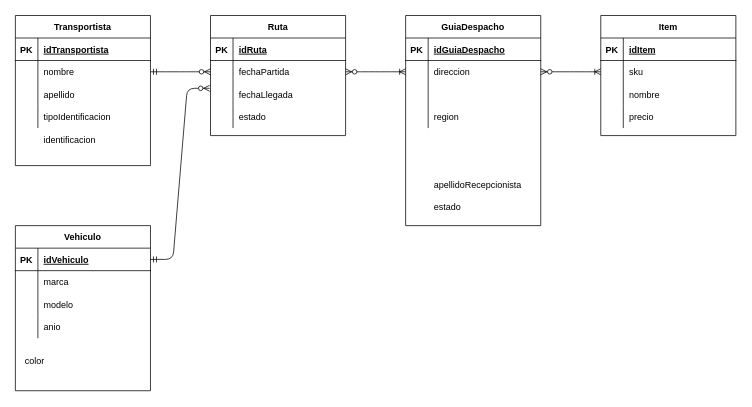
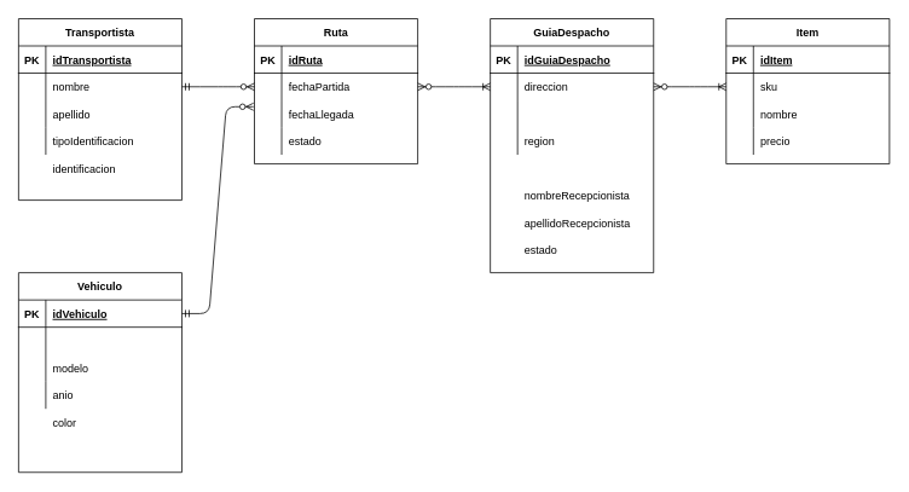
  <mxCell id="0" />
  <mxCell id="1" parent="0" />
  <mxCell id="2" value="Transportista" style="shape=table;startSize=30;container=1;collapsible=1;childLayout=tableLayout;fixedRows=1;rowLines=0;fontStyle=1;align=center;resizeLast=1;" vertex="1" parent="1"><mxGeometry x="20" y="20" width="180" height="200" as="geometry" /></mxCell>
  <mxCell id="3" value="" style="shape=partialRectangle;collapsible=0;dropTarget=0;pointerEvents=0;fillColor=none;top=0;left=0;bottom=1;right=0;points=[[0,0.5],[1,0.5]];portConstraint=eastwest;" vertex="1" parent="2"><mxGeometry y="30" width="180" height="30" as="geometry" /></mxCell>
  <mxCell id="4" value="PK" style="shape=partialRectangle;connectable=0;fillColor=none;top=0;left=0;bottom=0;right=0;fontStyle=1;overflow=hidden;" vertex="1" parent="3"><mxGeometry width="30" height="30" as="geometry" /></mxCell>
  <mxCell id="5" value="idTransportista" style="shape=partialRectangle;connectable=0;fillColor=none;top=0;left=0;bottom=0;right=0;align=left;spacingLeft=6;fontStyle=5;overflow=hidden;" vertex="1" parent="3"><mxGeometry x="30" width="150" height="30" as="geometry" /></mxCell>
  <mxCell id="6" value="" style="shape=partialRectangle;collapsible=0;dropTarget=0;pointerEvents=0;fillColor=none;top=0;left=0;bottom=0;right=0;points=[[0,0.5],[1,0.5]];portConstraint=eastwest;" vertex="1" parent="2"><mxGeometry y="60" width="180" height="30" as="geometry" /></mxCell>
  <mxCell id="7" value="" style="shape=partialRectangle;connectable=0;fillColor=none;top=0;left=0;bottom=0;right=0;editable=1;overflow=hidden;" vertex="1" parent="6"><mxGeometry width="30" height="30" as="geometry" /></mxCell>
  <mxCell id="8" value="nombre" style="shape=partialRectangle;connectable=0;fillColor=none;top=0;left=0;bottom=0;right=0;align=left;spacingLeft=6;overflow=hidden;" vertex="1" parent="6"><mxGeometry x="30" width="150" height="30" as="geometry" /></mxCell>
  <mxCell id="9" value="" style="shape=partialRectangle;collapsible=0;dropTarget=0;pointerEvents=0;fillColor=none;top=0;left=0;bottom=0;right=0;points=[[0,0.5],[1,0.5]];portConstraint=eastwest;" vertex="1" parent="2"><mxGeometry y="90" width="180" height="30" as="geometry" /></mxCell>
  <mxCell id="10" value="" style="shape=partialRectangle;connectable=0;fillColor=none;top=0;left=0;bottom=0;right=0;editable=1;overflow=hidden;" vertex="1" parent="9"><mxGeometry width="30" height="30" as="geometry" /></mxCell>
  <mxCell id="11" value="apellido" style="shape=partialRectangle;connectable=0;fillColor=none;top=0;left=0;bottom=0;right=0;align=left;spacingLeft=6;overflow=hidden;" vertex="1" parent="9"><mxGeometry x="30" width="150" height="30" as="geometry" /></mxCell>
  <mxCell id="12" value="" style="shape=partialRectangle;collapsible=0;dropTarget=0;pointerEvents=0;fillColor=none;top=0;left=0;bottom=0;right=0;points=[[0,0.5],[1,0.5]];portConstraint=eastwest;" vertex="1" parent="2"><mxGeometry y="120" width="180" height="30" as="geometry" /></mxCell>
  <mxCell id="13" value="" style="shape=partialRectangle;connectable=0;fillColor=none;top=0;left=0;bottom=0;right=0;editable=1;overflow=hidden;" vertex="1" parent="12"><mxGeometry width="30" height="30" as="geometry" /></mxCell>
  <mxCell id="14" value="tipoIdentificacion" style="shape=partialRectangle;connectable=0;fillColor=none;top=0;left=0;bottom=0;right=0;align=left;spacingLeft=6;overflow=hidden;" vertex="1" parent="12"><mxGeometry x="30" width="150" height="30" as="geometry" /></mxCell>
  <mxCell id="15" value="Vehiculo" style="shape=table;startSize=30;container=1;collapsible=1;childLayout=tableLayout;fixedRows=1;rowLines=0;fontStyle=1;align=center;resizeLast=1;" vertex="1" parent="1"><mxGeometry x="20" y="300" width="180" height="220" as="geometry" /></mxCell>
  <mxCell id="16" value="" style="shape=partialRectangle;collapsible=0;dropTarget=0;pointerEvents=0;fillColor=none;top=0;left=0;bottom=1;right=0;points=[[0,0.5],[1,0.5]];portConstraint=eastwest;" vertex="1" parent="15"><mxGeometry y="30" width="180" height="30" as="geometry" /></mxCell>
  <mxCell id="17" value="PK" style="shape=partialRectangle;connectable=0;fillColor=none;top=0;left=0;bottom=0;right=0;fontStyle=1;overflow=hidden;" vertex="1" parent="16"><mxGeometry width="30" height="30" as="geometry" /></mxCell>
  <mxCell id="18" value="idVehiculo" style="shape=partialRectangle;connectable=0;fillColor=none;top=0;left=0;bottom=0;right=0;align=left;spacingLeft=6;fontStyle=5;overflow=hidden;" vertex="1" parent="16"><mxGeometry x="30" width="150" height="30" as="geometry" /></mxCell>
  <mxCell id="19" value="" style="shape=partialRectangle;collapsible=0;dropTarget=0;pointerEvents=0;fillColor=none;top=0;left=0;bottom=0;right=0;points=[[0,0.5],[1,0.5]];portConstraint=eastwest;" vertex="1" parent="15"><mxGeometry y="60" width="180" height="30" as="geometry" /></mxCell>
  <mxCell id="20" value="" style="shape=partialRectangle;connectable=0;fillColor=none;top=0;left=0;bottom=0;right=0;editable=1;overflow=hidden;" vertex="1" parent="19"><mxGeometry width="30" height="30" as="geometry" /></mxCell>
- <mxCell id="21" value="marca" style="shape=partialRectangle;connectable=0;fillColor=none;top=0;left=0;bottom=0;right=0;align=left;spacingLeft=6;overflow=hidden;" vertex="1" parent="19"><mxGeometry x="30" width="150" height="30" as="geometry" /></mxCell>
  <mxCell id="22" value="" style="shape=partialRectangle;collapsible=0;dropTarget=0;pointerEvents=0;fillColor=none;top=0;left=0;bottom=0;right=0;points=[[0,0.5],[1,0.5]];portConstraint=eastwest;" vertex="1" parent="15"><mxGeometry y="90" width="180" height="30" as="geometry" /></mxCell>
  <mxCell id="23" value="" style="shape=partialRectangle;connectable=0;fillColor=none;top=0;left=0;bottom=0;right=0;editable=1;overflow=hidden;" vertex="1" parent="22"><mxGeometry width="30" height="30" as="geometry" /></mxCell>
  <mxCell id="24" value="modelo" style="shape=partialRectangle;connectable=0;fillColor=none;top=0;left=0;bottom=0;right=0;align=left;spacingLeft=6;overflow=hidden;" vertex="1" parent="22"><mxGeometry x="30" width="150" height="30" as="geometry" /></mxCell>
  <mxCell id="25" value="" style="shape=partialRectangle;collapsible=0;dropTarget=0;pointerEvents=0;fillColor=none;top=0;left=0;bottom=0;right=0;points=[[0,0.5],[1,0.5]];portConstraint=eastwest;" vertex="1" parent="15"><mxGeometry y="120" width="180" height="30" as="geometry" /></mxCell>
  <mxCell id="26" value="" style="shape=partialRectangle;connectable=0;fillColor=none;top=0;left=0;bottom=0;right=0;editable=1;overflow=hidden;" vertex="1" parent="25"><mxGeometry width="30" height="30" as="geometry" /></mxCell>
  <mxCell id="27" value="anio" style="shape=partialRectangle;connectable=0;fillColor=none;top=0;left=0;bottom=0;right=0;align=left;spacingLeft=6;overflow=hidden;" vertex="1" parent="25"><mxGeometry x="30" width="150" height="30" as="geometry" /></mxCell>
  <mxCell id="28" value="GuiaDespacho" style="shape=table;startSize=30;container=1;collapsible=1;childLayout=tableLayout;fixedRows=1;rowLines=0;fontStyle=1;align=center;resizeLast=1;" vertex="1" parent="1"><mxGeometry x="540" y="20" width="180" height="280" as="geometry" /></mxCell>
  <mxCell id="29" value="" style="shape=partialRectangle;collapsible=0;dropTarget=0;pointerEvents=0;fillColor=none;top=0;left=0;bottom=1;right=0;points=[[0,0.5],[1,0.5]];portConstraint=eastwest;" vertex="1" parent="28"><mxGeometry y="30" width="180" height="30" as="geometry" /></mxCell>
  <mxCell id="30" value="PK" style="shape=partialRectangle;connectable=0;fillColor=none;top=0;left=0;bottom=0;right=0;fontStyle=1;overflow=hidden;" vertex="1" parent="29"><mxGeometry width="30" height="30" as="geometry" /></mxCell>
  <mxCell id="31" value="idGuiaDespacho" style="shape=partialRectangle;connectable=0;fillColor=none;top=0;left=0;bottom=0;right=0;align=left;spacingLeft=6;fontStyle=5;overflow=hidden;" vertex="1" parent="29"><mxGeometry x="30" width="150" height="30" as="geometry" /></mxCell>
  <mxCell id="32" value="" style="shape=partialRectangle;collapsible=0;dropTarget=0;pointerEvents=0;fillColor=none;top=0;left=0;bottom=0;right=0;points=[[0,0.5],[1,0.5]];portConstraint=eastwest;" vertex="1" parent="28"><mxGeometry y="60" width="180" height="30" as="geometry" /></mxCell>
  <mxCell id="33" value="" style="shape=partialRectangle;connectable=0;fillColor=none;top=0;left=0;bottom=0;right=0;editable=1;overflow=hidden;" vertex="1" parent="32"><mxGeometry width="30" height="30" as="geometry" /></mxCell>
  <mxCell id="34" value="direccion" style="shape=partialRectangle;connectable=0;fillColor=none;top=0;left=0;bottom=0;right=0;align=left;spacingLeft=6;overflow=hidden;" vertex="1" parent="32"><mxGeometry x="30" width="150" height="30" as="geometry" /></mxCell>
  <mxCell id="35" value="" style="shape=partialRectangle;collapsible=0;dropTarget=0;pointerEvents=0;fillColor=none;top=0;left=0;bottom=0;right=0;points=[[0,0.5],[1,0.5]];portConstraint=eastwest;" vertex="1" parent="28"><mxGeometry y="90" width="180" height="30" as="geometry" /></mxCell>
  <mxCell id="36" value="" style="shape=partialRectangle;connectable=0;fillColor=none;top=0;left=0;bottom=0;right=0;editable=1;overflow=hidden;" vertex="1" parent="35"><mxGeometry width="30" height="30" as="geometry" /></mxCell>
  <mxCell id="37" value="" style="shape=partialRectangle;collapsible=0;dropTarget=0;pointerEvents=0;fillColor=none;top=0;left=0;bottom=0;right=0;points=[[0,0.5],[1,0.5]];portConstraint=eastwest;" vertex="1" parent="28"><mxGeometry y="120" width="180" height="30" as="geometry" /></mxCell>
  <mxCell id="38" value="" style="shape=partialRectangle;connectable=0;fillColor=none;top=0;left=0;bottom=0;right=0;editable=1;overflow=hidden;" vertex="1" parent="37"><mxGeometry width="30" height="30" as="geometry" /></mxCell>
  <mxCell id="39" value="region" style="shape=partialRectangle;connectable=0;fillColor=none;top=0;left=0;bottom=0;right=0;align=left;spacingLeft=6;overflow=hidden;" vertex="1" parent="37"><mxGeometry x="30" width="150" height="30" as="geometry" /></mxCell>
  <mxCell id="40" value="Ruta" style="shape=table;startSize=30;container=1;collapsible=1;childLayout=tableLayout;fixedRows=1;rowLines=0;fontStyle=1;align=center;resizeLast=1;" vertex="1" parent="1"><mxGeometry x="280" y="20" width="180" height="160" as="geometry" /></mxCell>
  <mxCell id="41" value="" style="shape=partialRectangle;collapsible=0;dropTarget=0;pointerEvents=0;fillColor=none;top=0;left=0;bottom=1;right=0;points=[[0,0.5],[1,0.5]];portConstraint=eastwest;" vertex="1" parent="40"><mxGeometry y="30" width="180" height="30" as="geometry" /></mxCell>
  <mxCell id="42" value="PK" style="shape=partialRectangle;connectable=0;fillColor=none;top=0;left=0;bottom=0;right=0;fontStyle=1;overflow=hidden;" vertex="1" parent="41"><mxGeometry width="30" height="30" as="geometry" /></mxCell>
  <mxCell id="43" value="idRuta" style="shape=partialRectangle;connectable=0;fillColor=none;top=0;left=0;bottom=0;right=0;align=left;spacingLeft=6;fontStyle=5;overflow=hidden;" vertex="1" parent="41"><mxGeometry x="30" width="150" height="30" as="geometry" /></mxCell>
  <mxCell id="44" value="" style="shape=partialRectangle;collapsible=0;dropTarget=0;pointerEvents=0;fillColor=none;top=0;left=0;bottom=0;right=0;points=[[0,0.5],[1,0.5]];portConstraint=eastwest;" vertex="1" parent="40"><mxGeometry y="60" width="180" height="30" as="geometry" /></mxCell>
  <mxCell id="45" value="" style="shape=partialRectangle;connectable=0;fillColor=none;top=0;left=0;bottom=0;right=0;editable=1;overflow=hidden;" vertex="1" parent="44"><mxGeometry width="30" height="30" as="geometry" /></mxCell>
  <mxCell id="46" value="fechaPartida" style="shape=partialRectangle;connectable=0;fillColor=none;top=0;left=0;bottom=0;right=0;align=left;spacingLeft=6;overflow=hidden;" vertex="1" parent="44"><mxGeometry x="30" width="150" height="30" as="geometry" /></mxCell>
  <mxCell id="47" value="" style="shape=partialRectangle;collapsible=0;dropTarget=0;pointerEvents=0;fillColor=none;top=0;left=0;bottom=0;right=0;points=[[0,0.5],[1,0.5]];portConstraint=eastwest;" vertex="1" parent="40"><mxGeometry y="90" width="180" height="30" as="geometry" /></mxCell>
  <mxCell id="48" value="" style="shape=partialRectangle;connectable=0;fillColor=none;top=0;left=0;bottom=0;right=0;editable=1;overflow=hidden;" vertex="1" parent="47"><mxGeometry width="30" height="30" as="geometry" /></mxCell>
  <mxCell id="49" value="fechaLlegada" style="shape=partialRectangle;connectable=0;fillColor=none;top=0;left=0;bottom=0;right=0;align=left;spacingLeft=6;overflow=hidden;" vertex="1" parent="47"><mxGeometry x="30" width="150" height="30" as="geometry" /></mxCell>
  <mxCell id="50" value="" style="shape=partialRectangle;collapsible=0;dropTarget=0;pointerEvents=0;fillColor=none;top=0;left=0;bottom=0;right=0;points=[[0,0.5],[1,0.5]];portConstraint=eastwest;" vertex="1" parent="40"><mxGeometry y="120" width="180" height="30" as="geometry" /></mxCell>
  <mxCell id="51" value="" style="shape=partialRectangle;connectable=0;fillColor=none;top=0;left=0;bottom=0;right=0;editable=1;overflow=hidden;" vertex="1" parent="50"><mxGeometry width="30" height="30" as="geometry" /></mxCell>
  <mxCell id="52" value="estado" style="shape=partialRectangle;connectable=0;fillColor=none;top=0;left=0;bottom=0;right=0;align=left;spacingLeft=6;overflow=hidden;" vertex="1" parent="50"><mxGeometry x="30" width="150" height="30" as="geometry" /></mxCell>
  <mxCell id="53" value="" style="edgeStyle=entityRelationEdgeStyle;fontSize=12;html=1;endArrow=ERzeroToMany;startArrow=ERmandOne;exitX=1;exitY=0.5;exitDx=0;exitDy=0;" edge="1" parent="1" source="6" target="44"><mxGeometry width="100" height="100" relative="1" as="geometry"><mxPoint x="280" y="420" as="sourcePoint" /><mxPoint x="380" y="320" as="targetPoint" /></mxGeometry></mxCell>
  <mxCell id="54" value="" style="edgeStyle=entityRelationEdgeStyle;fontSize=12;html=1;endArrow=ERzeroToMany;startArrow=ERmandOne;exitX=1;exitY=0.5;exitDx=0;exitDy=0;entryX=-0.006;entryY=0.233;entryDx=0;entryDy=0;entryPerimeter=0;" edge="1" parent="1" source="16" target="47"><mxGeometry width="100" height="100" relative="1" as="geometry"><mxPoint x="400" y="440" as="sourcePoint" /><mxPoint x="480" y="440" as="targetPoint" /></mxGeometry></mxCell>
  <mxCell id="55" value="" style="edgeStyle=entityRelationEdgeStyle;fontSize=12;html=1;endArrow=ERoneToMany;startArrow=ERzeroToMany;entryX=0;entryY=0.5;entryDx=0;entryDy=0;exitX=1;exitY=0.5;exitDx=0;exitDy=0;" edge="1" parent="1" source="44" target="32"><mxGeometry width="100" height="100" relative="1" as="geometry"><mxPoint x="410" y="470" as="sourcePoint" /><mxPoint x="510" y="370" as="targetPoint" /></mxGeometry></mxCell>
- <mxCell id="56" value="color" style="shape=partialRectangle;connectable=0;fillColor=none;top=0;left=0;bottom=0;right=0;align=left;spacingLeft=6;overflow=hidden;" vertex="1" parent="1"><mxGeometry x="25" y="465" width="150" height="30" as="geometry" /></mxCell>
+ <mxCell id="56" value="color" style="shape=partialRectangle;connectable=0;fillColor=none;top=0;left=0;bottom=0;right=0;align=left;spacingLeft=6;overflow=hidden;" vertex="1" parent="1"><mxGeometry x="50" y="450" width="150" height="30" as="geometry" /></mxCell>
  <mxCell id="57" value="" style="edgeStyle=entityRelationEdgeStyle;fontSize=12;html=1;endArrow=ERoneToMany;startArrow=ERzeroToMany;entryX=0;entryY=0.5;entryDx=0;entryDy=0;exitX=1;exitY=0.5;exitDx=0;exitDy=0;" edge="1" parent="1" source="32" target="62"><mxGeometry width="100" height="100" relative="1" as="geometry"><mxPoint x="470" y="105" as="sourcePoint" /><mxPoint x="550" y="105" as="targetPoint" /></mxGeometry></mxCell>
  <mxCell id="58" value="Item" style="shape=table;startSize=30;container=1;collapsible=1;childLayout=tableLayout;fixedRows=1;rowLines=0;fontStyle=1;align=center;resizeLast=1;" vertex="1" parent="1"><mxGeometry x="800" y="20" width="180" height="160" as="geometry" /></mxCell>
  <mxCell id="59" value="" style="shape=partialRectangle;collapsible=0;dropTarget=0;pointerEvents=0;fillColor=none;top=0;left=0;bottom=1;right=0;points=[[0,0.5],[1,0.5]];portConstraint=eastwest;" vertex="1" parent="58"><mxGeometry y="30" width="180" height="30" as="geometry" /></mxCell>
  <mxCell id="60" value="PK" style="shape=partialRectangle;connectable=0;fillColor=none;top=0;left=0;bottom=0;right=0;fontStyle=1;overflow=hidden;" vertex="1" parent="59"><mxGeometry width="30" height="30" as="geometry" /></mxCell>
  <mxCell id="61" value="idItem" style="shape=partialRectangle;connectable=0;fillColor=none;top=0;left=0;bottom=0;right=0;align=left;spacingLeft=6;fontStyle=5;overflow=hidden;" vertex="1" parent="59"><mxGeometry x="30" width="150" height="30" as="geometry" /></mxCell>
  <mxCell id="62" value="" style="shape=partialRectangle;collapsible=0;dropTarget=0;pointerEvents=0;fillColor=none;top=0;left=0;bottom=0;right=0;points=[[0,0.5],[1,0.5]];portConstraint=eastwest;" vertex="1" parent="58"><mxGeometry y="60" width="180" height="30" as="geometry" /></mxCell>
  <mxCell id="63" value="" style="shape=partialRectangle;connectable=0;fillColor=none;top=0;left=0;bottom=0;right=0;editable=1;overflow=hidden;" vertex="1" parent="62"><mxGeometry width="30" height="30" as="geometry" /></mxCell>
  <mxCell id="64" value="sku" style="shape=partialRectangle;connectable=0;fillColor=none;top=0;left=0;bottom=0;right=0;align=left;spacingLeft=6;overflow=hidden;" vertex="1" parent="62"><mxGeometry x="30" width="150" height="30" as="geometry" /></mxCell>
  <mxCell id="65" value="" style="shape=partialRectangle;collapsible=0;dropTarget=0;pointerEvents=0;fillColor=none;top=0;left=0;bottom=0;right=0;points=[[0,0.5],[1,0.5]];portConstraint=eastwest;" vertex="1" parent="58"><mxGeometry y="90" width="180" height="30" as="geometry" /></mxCell>
  <mxCell id="66" value="" style="shape=partialRectangle;connectable=0;fillColor=none;top=0;left=0;bottom=0;right=0;editable=1;overflow=hidden;" vertex="1" parent="65"><mxGeometry width="30" height="30" as="geometry" /></mxCell>
  <mxCell id="67" value="nombre" style="shape=partialRectangle;connectable=0;fillColor=none;top=0;left=0;bottom=0;right=0;align=left;spacingLeft=6;overflow=hidden;" vertex="1" parent="65"><mxGeometry x="30" width="150" height="30" as="geometry" /></mxCell>
  <mxCell id="68" value="" style="shape=partialRectangle;collapsible=0;dropTarget=0;pointerEvents=0;fillColor=none;top=0;left=0;bottom=0;right=0;points=[[0,0.5],[1,0.5]];portConstraint=eastwest;" vertex="1" parent="58"><mxGeometry y="120" width="180" height="30" as="geometry" /></mxCell>
  <mxCell id="69" value="" style="shape=partialRectangle;connectable=0;fillColor=none;top=0;left=0;bottom=0;right=0;editable=1;overflow=hidden;" vertex="1" parent="68"><mxGeometry width="30" height="30" as="geometry" /></mxCell>
  <mxCell id="70" value="precio" style="shape=partialRectangle;connectable=0;fillColor=none;top=0;left=0;bottom=0;right=0;align=left;spacingLeft=6;overflow=hidden;" vertex="1" parent="68"><mxGeometry x="30" width="150" height="30" as="geometry" /></mxCell>
+ <mxCell id="71" value="nombreRecepcionista" style="shape=partialRectangle;connectable=0;fillColor=none;top=0;left=0;bottom=0;right=0;align=left;spacingLeft=6;overflow=hidden;" vertex="1" parent="1"><mxGeometry x="570" y="200" width="150" height="30" as="geometry" /></mxCell>
  <mxCell id="72" value="apellidoRecepcionista" style="shape=partialRectangle;connectable=0;fillColor=none;top=0;left=0;bottom=0;right=0;align=left;spacingLeft=6;overflow=hidden;" vertex="1" parent="1"><mxGeometry x="570" y="230" width="150" height="30" as="geometry" /></mxCell>
  <mxCell id="73" value="identificacion" style="shape=partialRectangle;connectable=0;fillColor=none;top=0;left=0;bottom=0;right=0;align=left;spacingLeft=6;overflow=hidden;" vertex="1" parent="1"><mxGeometry x="50" y="170" width="150" height="30" as="geometry" /></mxCell>
  <mxCell id="74" value="estado" style="shape=partialRectangle;connectable=0;fillColor=none;top=0;left=0;bottom=0;right=0;align=left;spacingLeft=6;overflow=hidden;" vertex="1" parent="1"><mxGeometry x="570" y="260" width="150" height="30" as="geometry" /></mxCell>
